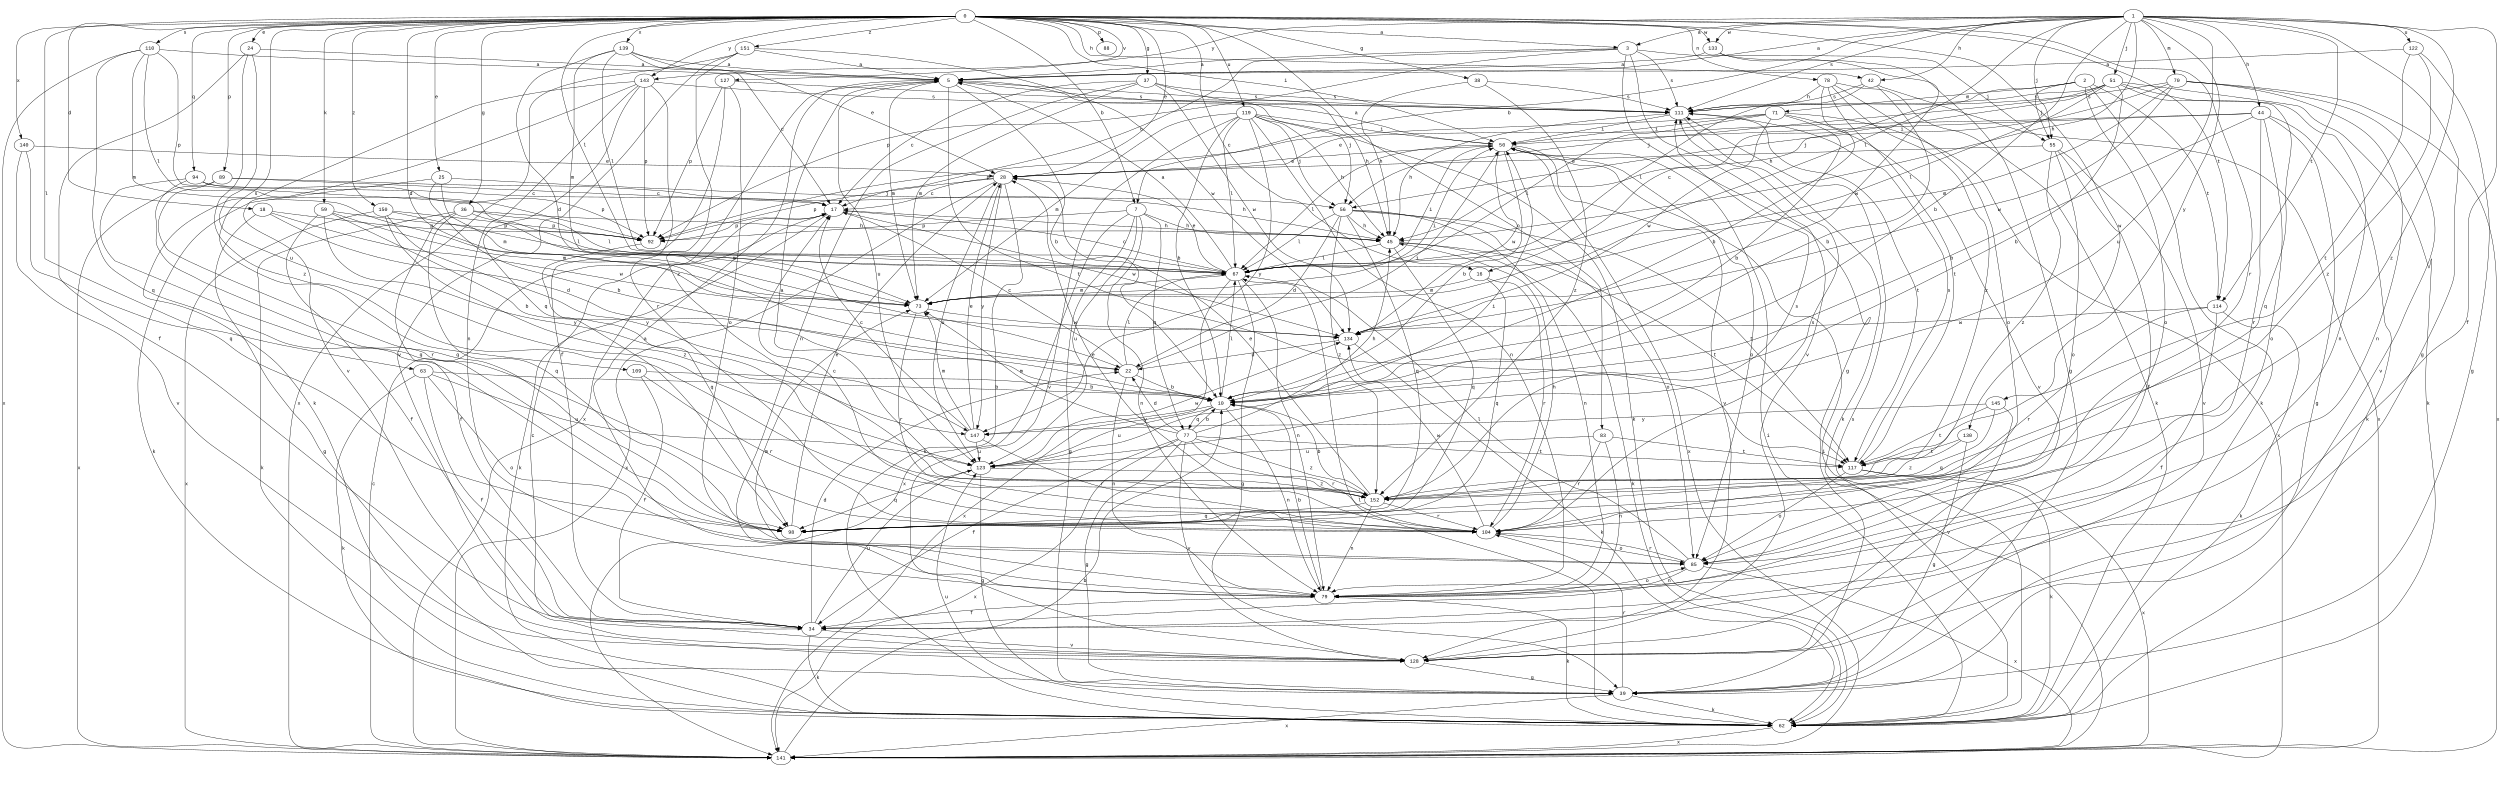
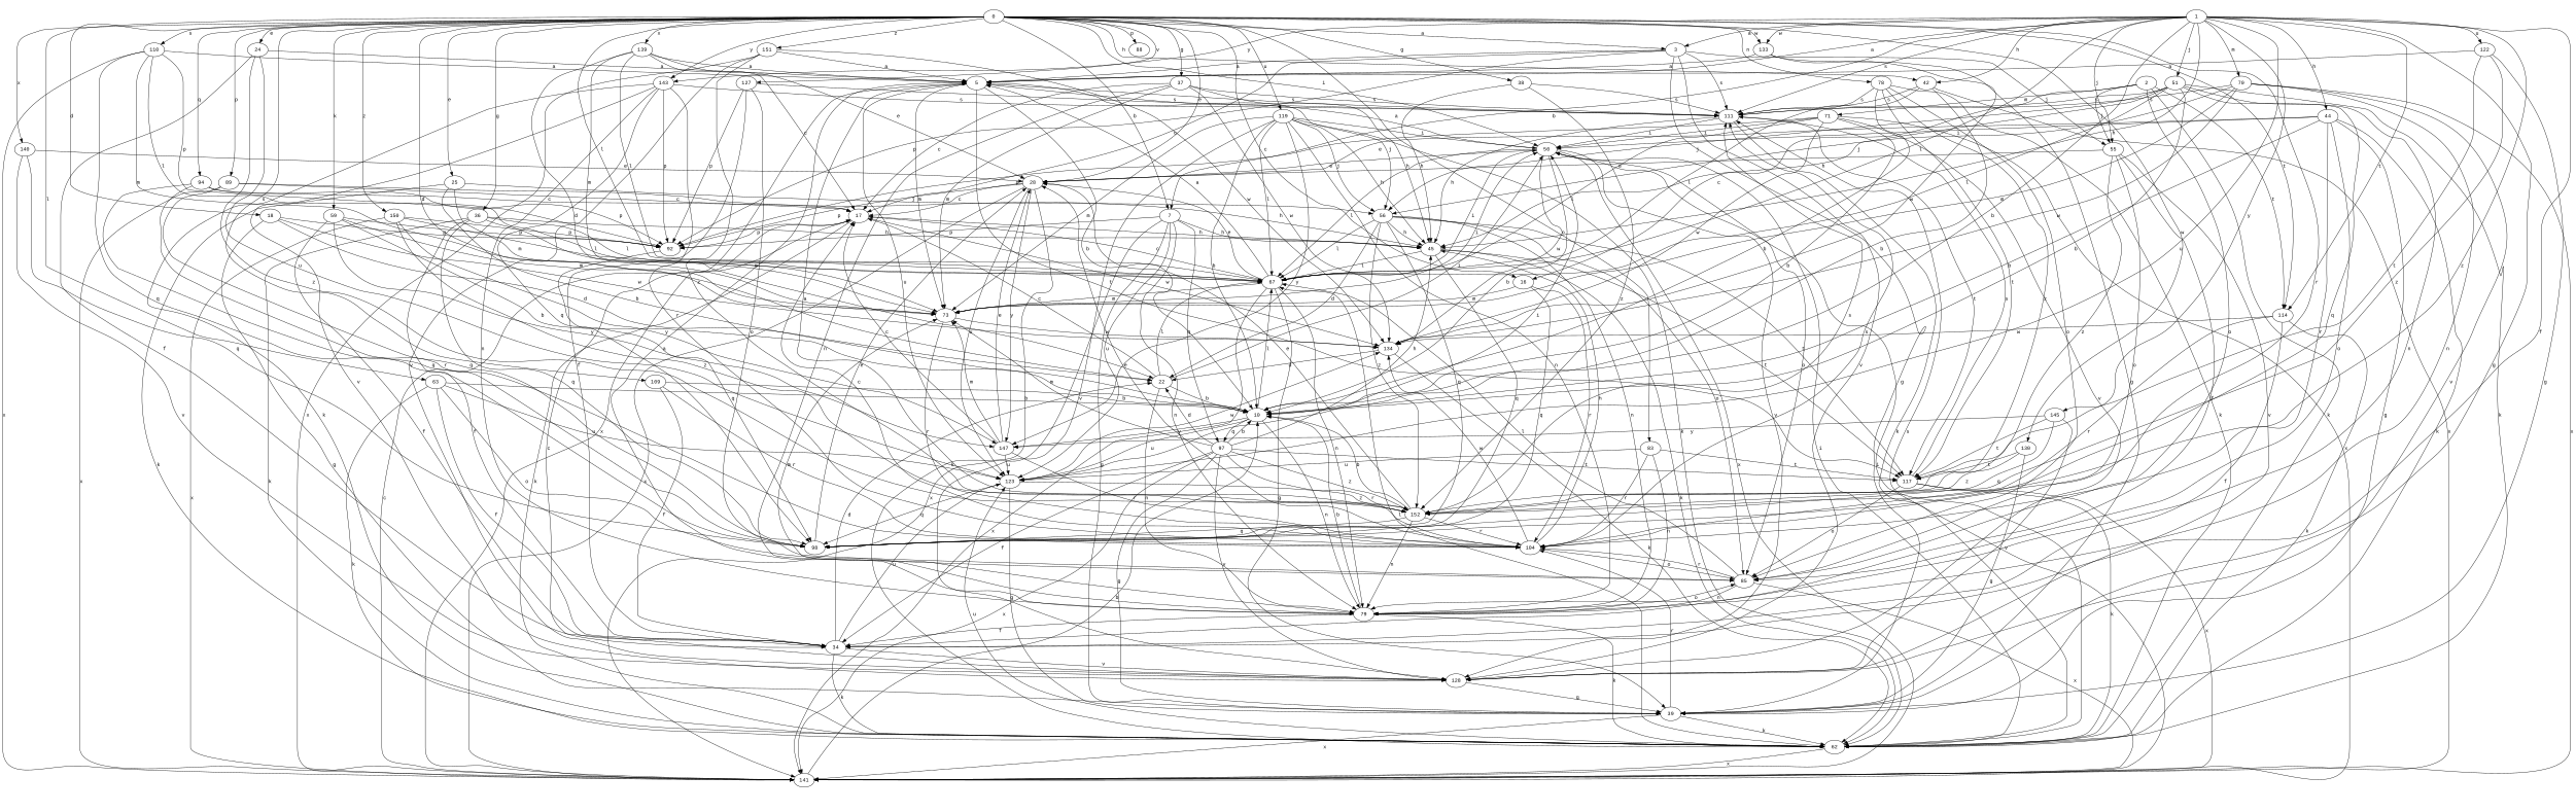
  strict digraph {
    fontname="Liberation Mono"
    node [fontname="Liberation Mono"]
    edge [fontname="Liberation Mono"]
    0
    3
    7
    16
    18
    22
    24
    25
    28
    36
    37
    38
    42
    50
    59
    63
    67
    78
    83
    88
    89
    94
    104
    109
    110
    114
    119
    127
    130
    133
    139
    140
    143
    150
    151
    5
    39
    55
    111
    17
    92
    128
    45
    123
    141
    79
-   97 [label=77]
+   97
    73
    98
    134
    10
    34
    152
    62
    56
    147
    85
    117
    1
    44
    51
    70
    122
    145
    2
    71
    0 -> 3 [label=a]
    0 -> 7 [label=b]
    0 -> 16 [label=c]
    0 -> 18 [label=d]
    0 -> 22 [label=d]
    0 -> 24 [label=e]
    0 -> 25 [label=e]
    0 -> 28 [label=e]
    0 -> 36 [label=g]
    0 -> 37 [label=g]
    0 -> 38 [label=g]
    0 -> 42 [label=h]
    0 -> 50 [label=i]
    0 -> 59 [label=k]
    0 -> 63 [label=l]
    0 -> 67 [label=l]
    0 -> 78 [label=n]
    0 -> 83 [label=o]
    0 -> 88 [label=p]
    0 -> 89 [label=p]
    0 -> 94 [label=q]
    0 -> 104 [label=r]
    0 -> 109 [label=s]
    0 -> 110 [label=s]
    0 -> 114 [label=t]
    0 -> 119 [label=u]
    0 -> 127 [label=v]
    0 -> 130 [label=w]
    0 -> 133 [label=w]
    0 -> 139 [label=x]
    0 -> 140 [label=x]
    0 -> 143 [label=y]
    0 -> 150 [label=z]
    0 -> 151 [label=z]
    3 -> 5 [label=a]
    3 -> 39 [label=g]
    3 -> 55 [label=j]
    3 -> 111 [label=s]
    3 -> 17 [label=c]
    3 -> 92 [label=p]
    3 -> 128 [label=v]
    7 -> 39 [label=g]
    7 -> 92 [label=p]
    7 -> 45 [label=h]
    7 -> 123 [label=u]
    7 -> 141 [label=x]
    7 -> 79 [label=n]
    7 -> 97 [label=q]
    16 -> 104 [label=r]
    16 -> 73 [label=m]
    16 -> 98 [label=q]
    18 -> 22 [label=d]
    18 -> 39 [label=g]
    18 -> 92 [label=p]
    18 -> 134 [label=w]
    22 -> 50 [label=i]
    22 -> 67 [label=l]
    22 -> 17 [label=c]
    22 -> 79 [label=n]
    22 -> 10 [label=b]
    24 -> 5 [label=a]
    24 -> 123 [label=u]
    24 -> 34 [label=f]
    24 -> 152 [label=z]
    25 -> 73 [label=m]
    25 -> 10 [label=b]
    25 -> 62 [label=k]
    25 -> 56 [label=j]
    28 -> 17 [label=c]
    28 -> 92 [label=p]
    28 -> 123 [label=u]
    28 -> 141 [label=x]
    28 -> 62 [label=k]
    28 -> 147 [label=y]
    36 -> 67 [label=l]
    36 -> 45 [label=h]
    36 -> 73 [label=m]
    36 -> 98 [label=q]
    36 -> 34 [label=f]
    36 -> 62 [label=k]
    37 -> 111 [label=s]
    37 -> 17 [label=c]
    37 -> 45 [label=h]
    37 -> 79 [label=n]
    37 -> 73 [label=m]
    37 -> 134 [label=w]
    38 -> 111 [label=s]
    38 -> 45 [label=h]
    38 -> 152 [label=z]
    42 -> 67 [label=l]
    42 -> 111 [label=s]
    42 -> 141 [label=x]
    42 -> 10 [label=b]
    50 -> 28 [label=e]
    50 -> 67 [label=l]
    50 -> 5 [label=a]
    50 -> 128 [label=v]
    50 -> 141 [label=x]
    50 -> 134 [label=w]
    50 -> 10 [label=b]
    50 -> 85 [label=o]
    59 -> 92 [label=p]
    59 -> 73 [label=m]
    59 -> 10 [label=b]
    59 -> 34 [label=f]
    59 -> 147 [label=y]
    63 -> 123 [label=u]
    63 -> 10 [label=b]
    63 -> 34 [label=f]
    63 -> 62 [label=k]
    63 -> 85 [label=o]
    67 -> 28 [label=e]
    67 -> 50 [label=i]
    67 -> 5 [label=a]
    67 -> 39 [label=g]
    67 -> 17 [label=c]
    67 -> 141 [label=x]
    67 -> 79 [label=n]
    67 -> 73 [label=m]
-   78 -> 111 [label=h]
+   78 -> 111 [label=s]
    78 -> 10 [label=b]
    78 -> 152 [label=z]
    78 -> 62 [label=k]
    78 -> 85 [label=o]
    78 -> 117 [label=t]
    83 -> 104 [label=r]
    83 -> 123 [label=u]
    83 -> 79 [label=n]
    83 -> 117 [label=t]
    89 -> 17 [label=c]
    89 -> 45 [label=h]
    89 -> 141 [label=x]
    89 -> 98 [label=q]
    94 -> 104 [label=r]
    94 -> 17 [label=c]
    94 -> 92 [label=p]
    94 -> 98 [label=q]
    104 -> 28 [label=e]
    104 -> 111 [label=s]
    104 -> 17 [label=c]
    104 -> 45 [label=h]
    104 -> 134 [label=w]
    104 -> 85 [label=o]
    109 -> 104 [label=r]
    109 -> 10 [label=b]
    109 -> 34 [label=f]
    110 -> 67 [label=l]
    110 -> 5 [label=a]
    110 -> 92 [label=p]
    110 -> 141 [label=x]
    110 -> 73 [label=m]
    110 -> 98 [label=q]
    114 -> 104 [label=r]
    114 -> 134 [label=w]
    114 -> 34 [label=f]
    114 -> 62 [label=k]
    119 -> 50 [label=i]
    119 -> 67 [label=l]
    119 -> 128 [label=v]
    119 -> 45 [label=h]
    119 -> 79 [label=n]
    119 -> 73 [label=m]
    119 -> 10 [label=b]
    119 -> 62 [label=k]
    119 -> 56 [label=j]
    119 -> 147 [label=y]
    127 -> 111 [label=s]
    127 -> 92 [label=p]
    127 -> 34 [label=f]
    127 -> 85 [label=o]
    130 -> 39 [label=g]
    130 -> 152 [label=z]
    130 -> 117 [label=t]
    133 -> 5 [label=a]
    133 -> 39 [label=g]
    133 -> 134 [label=w]
    139 -> 22 [label=d]
    139 -> 28 [label=e]
    139 -> 67 [label=l]
    139 -> 5 [label=a]
    139 -> 17 [label=c]
    139 -> 73 [label=m]
    140 -> 28 [label=e]
    140 -> 128 [label=v]
    140 -> 98 [label=q]
    143 -> 104 [label=r]
    143 -> 111 [label=s]
    143 -> 92 [label=p]
    143 -> 128 [label=v]
    143 -> 79 [label=n]
    143 -> 98 [label=q]
    143 -> 62 [label=k]
    150 -> 67 [label=l]
    150 -> 92 [label=p]
    150 -> 141 [label=x]
    150 -> 152 [label=z]
    150 -> 147 [label=y]
    151 -> 5 [label=a]
    151 -> 128 [label=v]
    151 -> 141 [label=x]
    151 -> 134 [label=w]
    151 -> 152 [label=z]
    5 -> 111 [label=s]
    5 -> 123 [label=u]
    5 -> 141 [label=x]
    5 -> 73 [label=m]
    5 -> 10 [label=b]
    5 -> 56 [label=j]
    5 -> 117 [label=t]
    39 -> 104 [label=r]
    39 -> 141 [label=x]
    39 -> 62 [label=k]
    55 -> 28 [label=e]
    55 -> 128 [label=v]
    55 -> 34 [label=f]
    55 -> 152 [label=z]
    55 -> 85 [label=o]
    111 -> 50 [label=i]
    111 -> 45 [label=h]
    111 -> 62 [label=k]
    111 -> 117 [label=t]
    17 -> 92 [label=p]
    17 -> 45 [label=h]
    17 -> 134 [label=w]
    17 -> 62 [label=k]
    92 -> 98 [label=q]
    128 -> 39 [label=g]
    128 -> 17 [label=c]
    45 -> 67 [label=l]
    45 -> 98 [label=q]
    45 -> 62 [label=k]
    45 -> 117 [label=t]
    123 -> 50 [label=i]
    123 -> 39 [label=g]
    123 -> 98 [label=q]
    123 -> 134 [label=w]
    123 -> 152 [label=z]
    141 -> 50 [label=i]
    141 -> 17 [label=c]
    141 -> 10 [label=b]
    79 -> 5 [label=a]
    79 -> 73 [label=m]
    79 -> 10 [label=b]
    79 -> 34 [label=f]
    79 -> 62 [label=k]
    79 -> 85 [label=o]
    97 -> 22 [label=d]
    97 -> 104 [label=r]
    97 -> 39 [label=g]
    97 -> 128 [label=v]
    97 -> 45 [label=h]
    97 -> 141 [label=x]
    97 -> 73 [label=m]
    97 -> 10 [label=b]
    97 -> 34 [label=f]
    97 -> 152 [label=z]
    97 -> 117 [label=t]
    73 -> 50 [label=i]
    73 -> 104 [label=r]
    73 -> 134 [label=w]
    98 -> 28 [label=e]
    134 -> 22 [label=d]
    134 -> 62 [label=k]
    10 -> 67 [label=l]
    10 -> 123 [label=u]
    10 -> 79 [label=n]
    10 -> 97 [label=q]
    10 -> 147 [label=y]
    34 -> 22 [label=d]
    34 -> 128 [label=v]
    34 -> 123 [label=u]
    34 -> 62 [label=k]
    152 -> 28 [label=e]
    152 -> 104 [label=r]
    152 -> 5 [label=a]
    152 -> 111 [label=s]
    152 -> 79 [label=n]
    152 -> 98 [label=q]
    152 -> 10 [label=b]
    62 -> 50 [label=i]
    62 -> 67 [label=l]
    62 -> 111 [label=s]
    62 -> 123 [label=u]
    62 -> 141 [label=x]
    56 -> 22 [label=d]
    56 -> 67 [label=l]
    56 -> 45 [label=h]
    56 -> 79 [label=n]
    56 -> 98 [label=q]
    56 -> 152 [label=z]
    56 -> 85 [label=o]
    56 -> 117 [label=t]
    147 -> 28 [label=e]
    147 -> 104 [label=r]
    147 -> 17 [label=c]
    147 -> 123 [label=u]
    147 -> 73 [label=m]
    85 -> 67 [label=l]
    85 -> 104 [label=r]
    85 -> 141 [label=x]
    85 -> 79 [label=n]
    117 -> 111 [label=s]
    117 -> 141 [label=x]
    117 -> 62 [label=k]
    117 -> 85 [label=o]
    1 -> 3 [label=a]
    1 -> 7 [label=b]
    1 -> 42 [label=h]
    1 -> 67 [label=l]
    1 -> 114 [label=t]
    1 -> 133 [label=w]
    1 -> 143 [label=y]
    1 -> 5 [label=a]
    1 -> 39 [label=g]
    1 -> 55 [label=j]
    1 -> 111 [label=s]
    1 -> 45 [label=h]
    1 -> 123 [label=u]
    1 -> 10 [label=b]
    1 -> 34 [label=f]
    1 -> 152 [label=z]
    1 -> 44 [label=h]
    1 -> 51 [label=j]
    1 -> 70 [label=m]
    1 -> 122 [label=u]
    1 -> 145 [label=y]
    44 -> 28 [label=e]
    44 -> 50 [label=i]
    44 -> 104 [label=r]
    44 -> 39 [label=g]
    44 -> 10 [label=b]
    44 -> 62 [label=k]
    44 -> 85 [label=o]
    51 -> 67 [label=l]
    51 -> 111 [label=s]
    51 -> 45 [label=h]
    51 -> 79 [label=n]
    51 -> 98 [label=q]
    51 -> 10 [label=b]
    51 -> 62 [label=k]
    51 -> 56 [label=j]
    70 -> 111 [label=s]
    70 -> 128 [label=v]
    70 -> 141 [label=x]
    70 -> 79 [label=n]
    70 -> 73 [label=m]
    70 -> 134 [label=w]
    70 -> 56 [label=j]
    122 -> 5 [label=a]
    122 -> 39 [label=g]
    122 -> 152 [label=z]
    122 -> 117 [label=t]
    145 -> 128 [label=v]
    145 -> 98 [label=q]
    145 -> 147 [label=y]
    145 -> 117 [label=t]
    2 -> 16 [label=c]
    2 -> 114 [label=t]
    2 -> 55 [label=j]
    2 -> 62 [label=k]
    2 -> 85 [label=o]
    2 -> 71 [label=m]
    71 -> 50 [label=i]
    71 -> 67 [label=l]
    71 -> 92 [label=p]
    71 -> 128 [label=v]
    71 -> 141 [label=x]
    71 -> 134 [label=w]
    71 -> 10 [label=b]
  }
